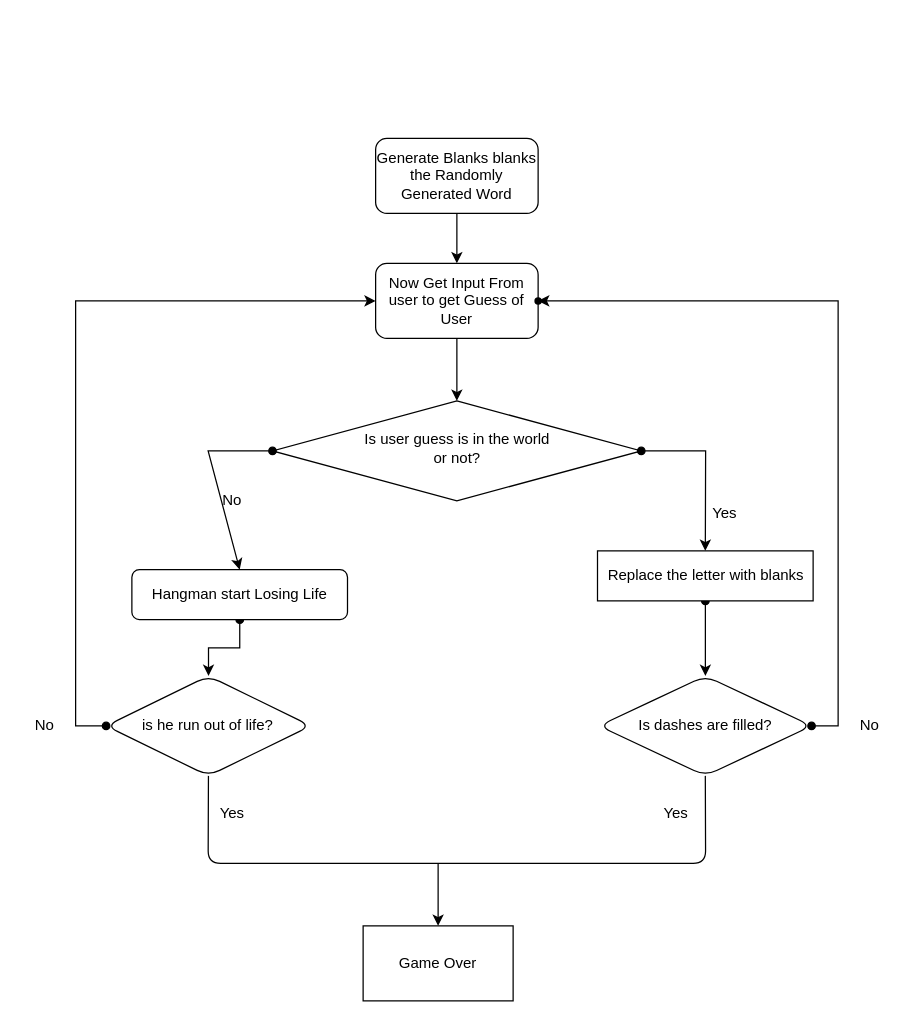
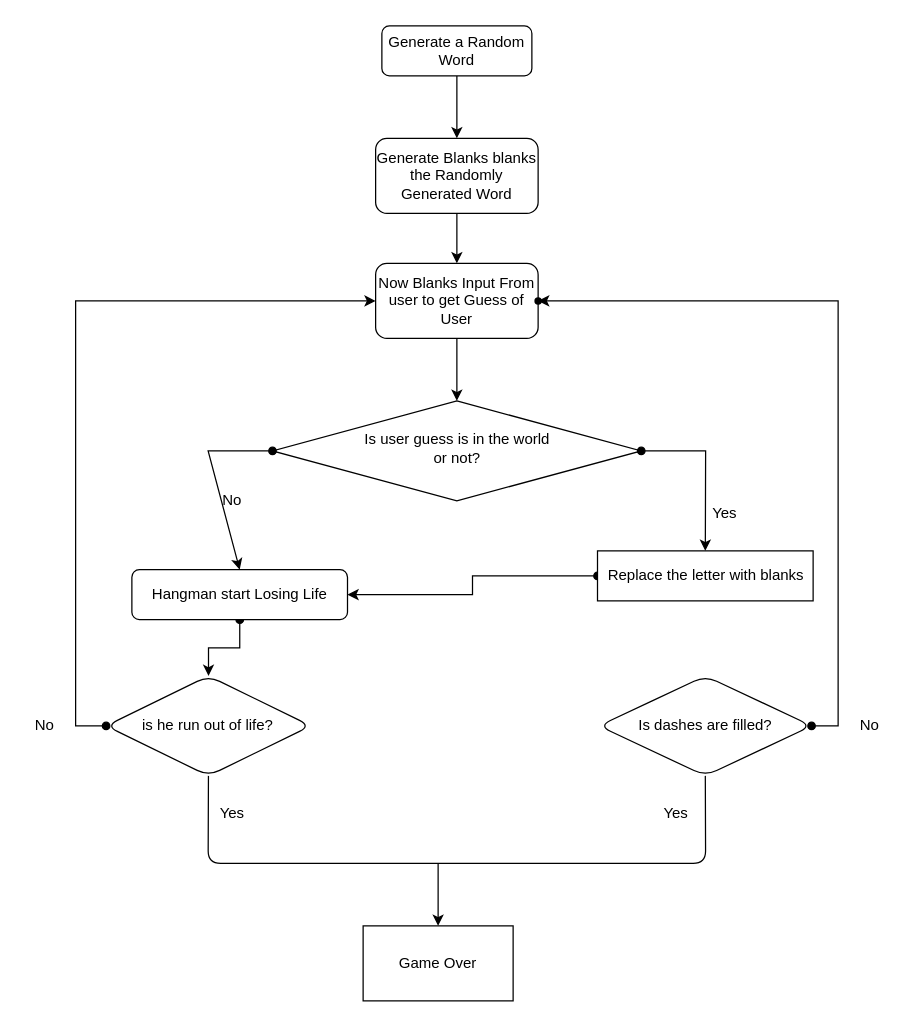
  <mxCell id="0" />
  <mxCell id="1" parent="0" />
  <mxCell id="2" value="Is user guess is in the world &lt;br&gt;or not?" style="rhombus;whiteSpace=wrap;html=1;shadow=0;fontFamily=Helvetica;fontSize=12;align=center;strokeWidth=1;spacing=6;spacingTop=-4;" parent="1" vertex="1"><mxGeometry x="217.5" y="320" width="295" height="80" as="geometry" /></mxCell>
+ <mxCell id="3" value="" style="edgeStyle=orthogonalEdgeStyle;rounded=0;orthogonalLoop=1;jettySize=auto;html=1;" edge="1" parent="1" source="4" target="6"><mxGeometry relative="1" as="geometry" /></mxCell>
+ <mxCell id="4" value="Generate a Random Word" style="rounded=1;whiteSpace=wrap;html=1;fontSize=12;glass=0;strokeWidth=1;shadow=0;" vertex="1" parent="1"><mxGeometry x="305" y="20" width="120" height="40" as="geometry" /></mxCell>
  <mxCell id="5" value="" style="edgeStyle=orthogonalEdgeStyle;rounded=0;orthogonalLoop=1;jettySize=auto;html=1;" edge="1" parent="1" source="6" target="7"><mxGeometry relative="1" as="geometry" /></mxCell>
  <mxCell id="6" value="Generate Blanks blanks the Randomly Generated Word" style="rounded=1;whiteSpace=wrap;html=1;fontSize=12;glass=0;strokeWidth=1;shadow=0;" vertex="1" parent="1"><mxGeometry x="300" y="110" width="130" height="60" as="geometry" /></mxCell>
- <mxCell id="7" value="Now Get Input From user to get Guess of User" style="rounded=1;whiteSpace=wrap;html=1;fontSize=12;glass=0;strokeWidth=1;shadow=0;" vertex="1" parent="1"><mxGeometry x="300" y="210" width="130" height="60" as="geometry" /></mxCell>
+ <mxCell id="7" value="Now Blanks Input From user to get Guess of User" style="rounded=1;whiteSpace=wrap;html=1;fontSize=12;glass=0;strokeWidth=1;shadow=0;" vertex="1" parent="1"><mxGeometry x="300" y="210" width="130" height="60" as="geometry" /></mxCell>
  <mxCell id="8" value="" style="endArrow=classic;html=1;exitX=0.5;exitY=1;exitDx=0;exitDy=0;" edge="1" parent="1" source="7" target="2"><mxGeometry width="50" height="50" relative="1" as="geometry"><mxPoint x="370" y="320" as="sourcePoint" /><mxPoint x="420" y="270" as="targetPoint" /></mxGeometry></mxCell>
  <mxCell id="9" value="" style="edgeStyle=orthogonalEdgeStyle;rounded=0;orthogonalLoop=1;jettySize=auto;html=1;startArrow=oval;startFill=1;" edge="1" parent="1" source="10" target="20"><mxGeometry relative="1" as="geometry" /></mxCell>
  <mxCell id="10" value="Hangman start Losing Life" style="rounded=1;whiteSpace=wrap;html=1;fontSize=12;glass=0;strokeWidth=1;shadow=0;" vertex="1" parent="1"><mxGeometry x="105" y="455" width="172.5" height="40" as="geometry" /></mxCell>
- <mxCell id="11" value="" style="edgeStyle=orthogonalEdgeStyle;rounded=0;orthogonalLoop=1;jettySize=auto;html=1;startArrow=oval;startFill=1;" edge="1" parent="1" source="12" target="22"><mxGeometry relative="1" as="geometry" /></mxCell>
+ <mxCell id="11" value="" style="edgeStyle=orthogonalEdgeStyle;rounded=0;orthogonalLoop=1;jettySize=auto;html=1;startArrow=oval;startFill=1;" edge="1" parent="1" source="12" target="10"><mxGeometry relative="1" as="geometry" /></mxCell>
  <mxCell id="12" value="Replace the letter with blanks" style="whiteSpace=wrap;html=1;fontSize=12;glass=0;strokeWidth=1;shadow=0;rounded=0;" vertex="1" parent="1"><mxGeometry x="477.5" y="440" width="172.5" height="40" as="geometry" /></mxCell>
  <mxCell id="13" value="" style="group" vertex="1" connectable="0" parent="1"><mxGeometry x="166" y="360" width="34" height="50" as="geometry" /></mxCell>
  <mxCell id="14" value="" style="endArrow=classic;exitX=0;exitY=0.5;exitDx=0;exitDy=0;entryX=0.5;entryY=0;entryDx=0;entryDy=0;metaEdit=0;ignoreEdge=0;html=1;rounded=0;startArrow=oval;startFill=1;" edge="1" parent="13" source="2" target="10"><mxGeometry width="50" height="50" relative="1" as="geometry"><mxPoint x="204" y="310" as="sourcePoint" /><mxPoint x="104" y="130" as="targetPoint" /><Array as="points"><mxPoint /></Array></mxGeometry></mxCell>
  <mxCell id="15" value="No" style="text;html=1;resizable=0;autosize=1;align=center;verticalAlign=middle;points=[];fillColor=none;strokeColor=none;rounded=0;" vertex="1" parent="13"><mxGeometry x="4" y="30" width="30" height="20" as="geometry" /></mxCell>
  <mxCell id="16" value="" style="group" vertex="1" connectable="0" parent="1"><mxGeometry x="560" y="370" width="39" height="50" as="geometry" /></mxCell>
  <mxCell id="17" value="Yes" style="text;html=1;resizable=0;autosize=1;align=center;verticalAlign=middle;points=[];fillColor=none;strokeColor=none;rounded=0;" vertex="1" parent="16"><mxGeometry x="-1" y="30" width="40" height="20" as="geometry" /></mxCell>
  <mxCell id="18" value="" style="endArrow=classic;entryX=0.5;entryY=0;entryDx=0;entryDy=0;metaEdit=0;ignoreEdge=0;html=1;rounded=0;startArrow=oval;startFill=1;exitX=1;exitY=0.5;exitDx=0;exitDy=0;" edge="1" parent="1" source="2" target="12"><mxGeometry width="50" height="50" relative="1" as="geometry"><mxPoint x="520" y="360" as="sourcePoint" /><mxPoint x="624" y="270" as="targetPoint" /><Array as="points"><mxPoint x="564" y="360" /></Array></mxGeometry></mxCell>
  <mxCell id="19" value="" style="edgeStyle=orthogonalEdgeStyle;rounded=0;orthogonalLoop=1;jettySize=auto;html=1;startArrow=oval;startFill=1;" edge="1" parent="1" source="20"><mxGeometry relative="1" as="geometry"><mxPoint x="300" y="240" as="targetPoint" /><Array as="points"><mxPoint x="60" y="580" /><mxPoint x="60" y="240" /></Array></mxGeometry></mxCell>
  <mxCell id="20" value="is he run out of life?" style="rhombus;whiteSpace=wrap;html=1;rounded=1;shadow=0;strokeWidth=1;glass=0;" vertex="1" parent="1"><mxGeometry x="84.38" y="540" width="163.75" height="80" as="geometry" /></mxCell>
  <mxCell id="21" value="" style="edgeStyle=orthogonalEdgeStyle;rounded=0;orthogonalLoop=1;jettySize=auto;html=1;startArrow=oval;startFill=1;" edge="1" parent="1" source="22" target="23"><mxGeometry relative="1" as="geometry"><Array as="points"><mxPoint x="670" y="580" /><mxPoint x="670" y="240" /></Array></mxGeometry></mxCell>
  <mxCell id="22" value="Is dashes are filled?" style="rhombus;whiteSpace=wrap;html=1;rounded=1;shadow=0;strokeWidth=1;glass=0;" vertex="1" parent="1"><mxGeometry x="478.75" y="540" width="170" height="80" as="geometry" /></mxCell>
  <mxCell id="23" value="" style="shape=waypoint;size=6;pointerEvents=1;points=[];fillColor=#ffffff;resizable=0;rotatable=0;perimeter=centerPerimeter;snapToPoint=1;rounded=1;shadow=0;strokeWidth=1;glass=0;" vertex="1" parent="1"><mxGeometry x="410" y="220" width="40" height="40" as="geometry" /></mxCell>
  <mxCell id="24" value="No" style="text;html=1;resizable=0;autosize=1;align=center;verticalAlign=middle;points=[];fillColor=none;strokeColor=none;rounded=0;" vertex="1" parent="1"><mxGeometry x="20" y="570" width="30" height="20" as="geometry" /></mxCell>
  <mxCell id="25" value="No" style="text;html=1;resizable=0;autosize=1;align=center;verticalAlign=middle;points=[];fillColor=none;strokeColor=none;rounded=0;" vertex="1" parent="1"><mxGeometry x="680" y="570" width="30" height="20" as="geometry" /></mxCell>
  <mxCell id="26" value="" style="endArrow=none;html=1;entryX=0.5;entryY=1;entryDx=0;entryDy=0;exitX=0.5;exitY=1;exitDx=0;exitDy=0;" edge="1" parent="1" source="20" target="22"><mxGeometry width="50" height="50" relative="1" as="geometry"><mxPoint x="370" y="630" as="sourcePoint" /><mxPoint x="420" y="580" as="targetPoint" /><Array as="points"><mxPoint x="166" y="690" /><mxPoint x="564" y="690" /></Array></mxGeometry></mxCell>
  <mxCell id="27" value="Yes" style="text;html=1;resizable=0;autosize=1;align=center;verticalAlign=middle;points=[];fillColor=none;strokeColor=none;rounded=0;" vertex="1" parent="1"><mxGeometry x="165" y="640" width="40" height="20" as="geometry" /></mxCell>
  <mxCell id="28" value="Yes" style="text;html=1;resizable=0;autosize=1;align=center;verticalAlign=middle;points=[];fillColor=none;strokeColor=none;rounded=0;" vertex="1" parent="1"><mxGeometry x="520" y="640" width="40" height="20" as="geometry" /></mxCell>
  <mxCell id="29" value="Game Over" style="rounded=0;whiteSpace=wrap;html=1;" vertex="1" parent="1"><mxGeometry x="290" y="740" width="120" height="60" as="geometry" /></mxCell>
  <mxCell id="30" value="" style="endArrow=classic;html=1;entryX=0.5;entryY=0;entryDx=0;entryDy=0;" edge="1" parent="1" target="29"><mxGeometry width="50" height="50" relative="1" as="geometry"><mxPoint x="350" y="690" as="sourcePoint" /><mxPoint x="420" y="580" as="targetPoint" /></mxGeometry></mxCell>
